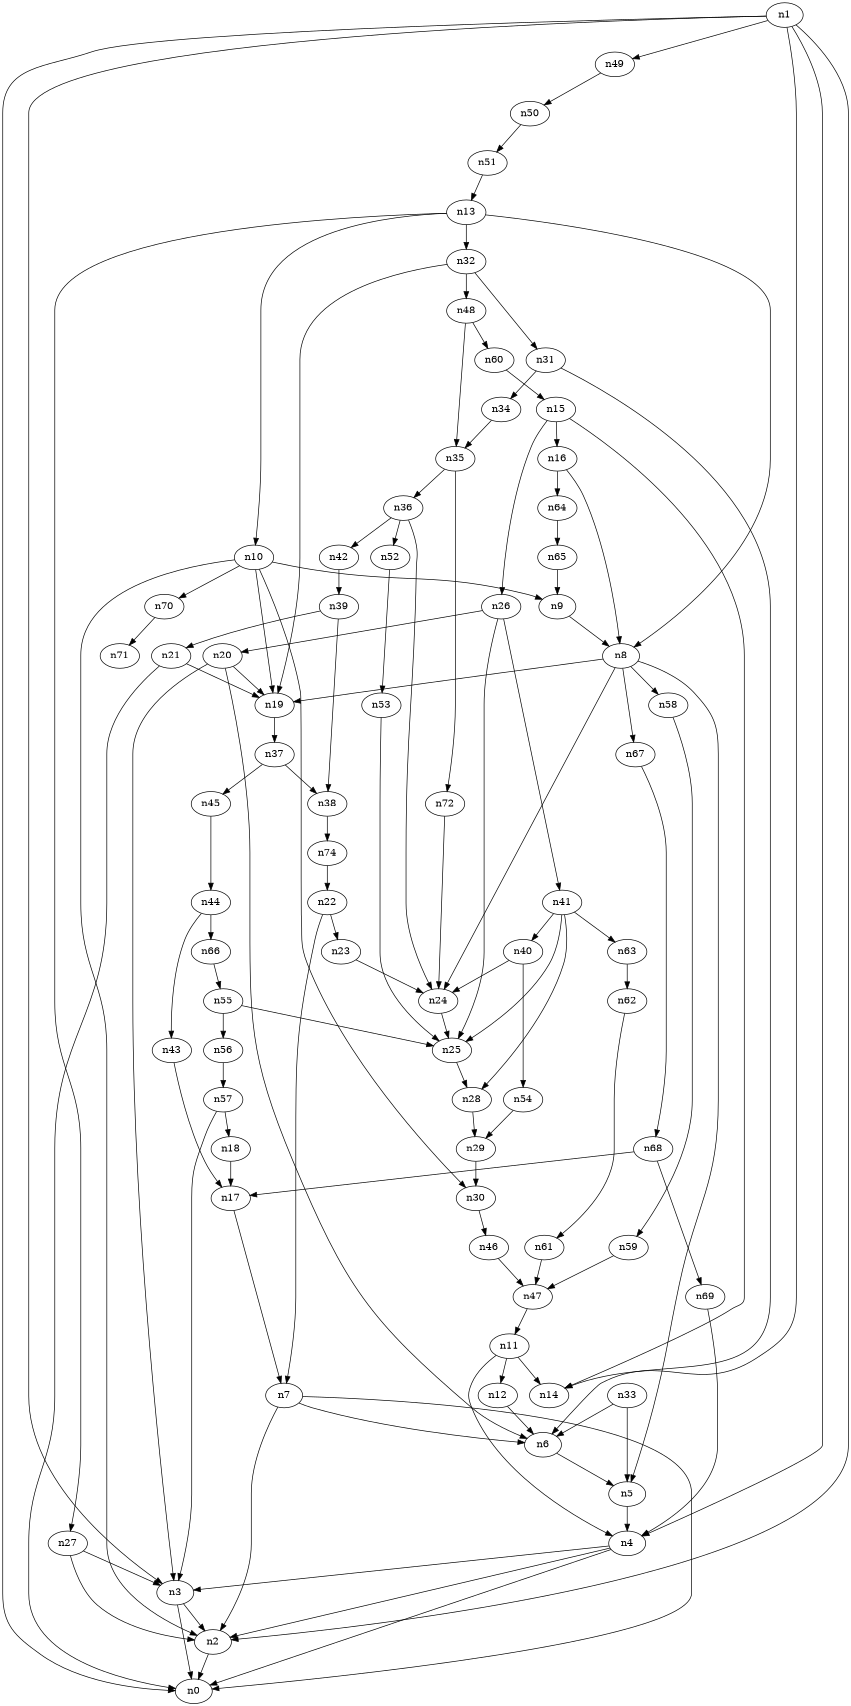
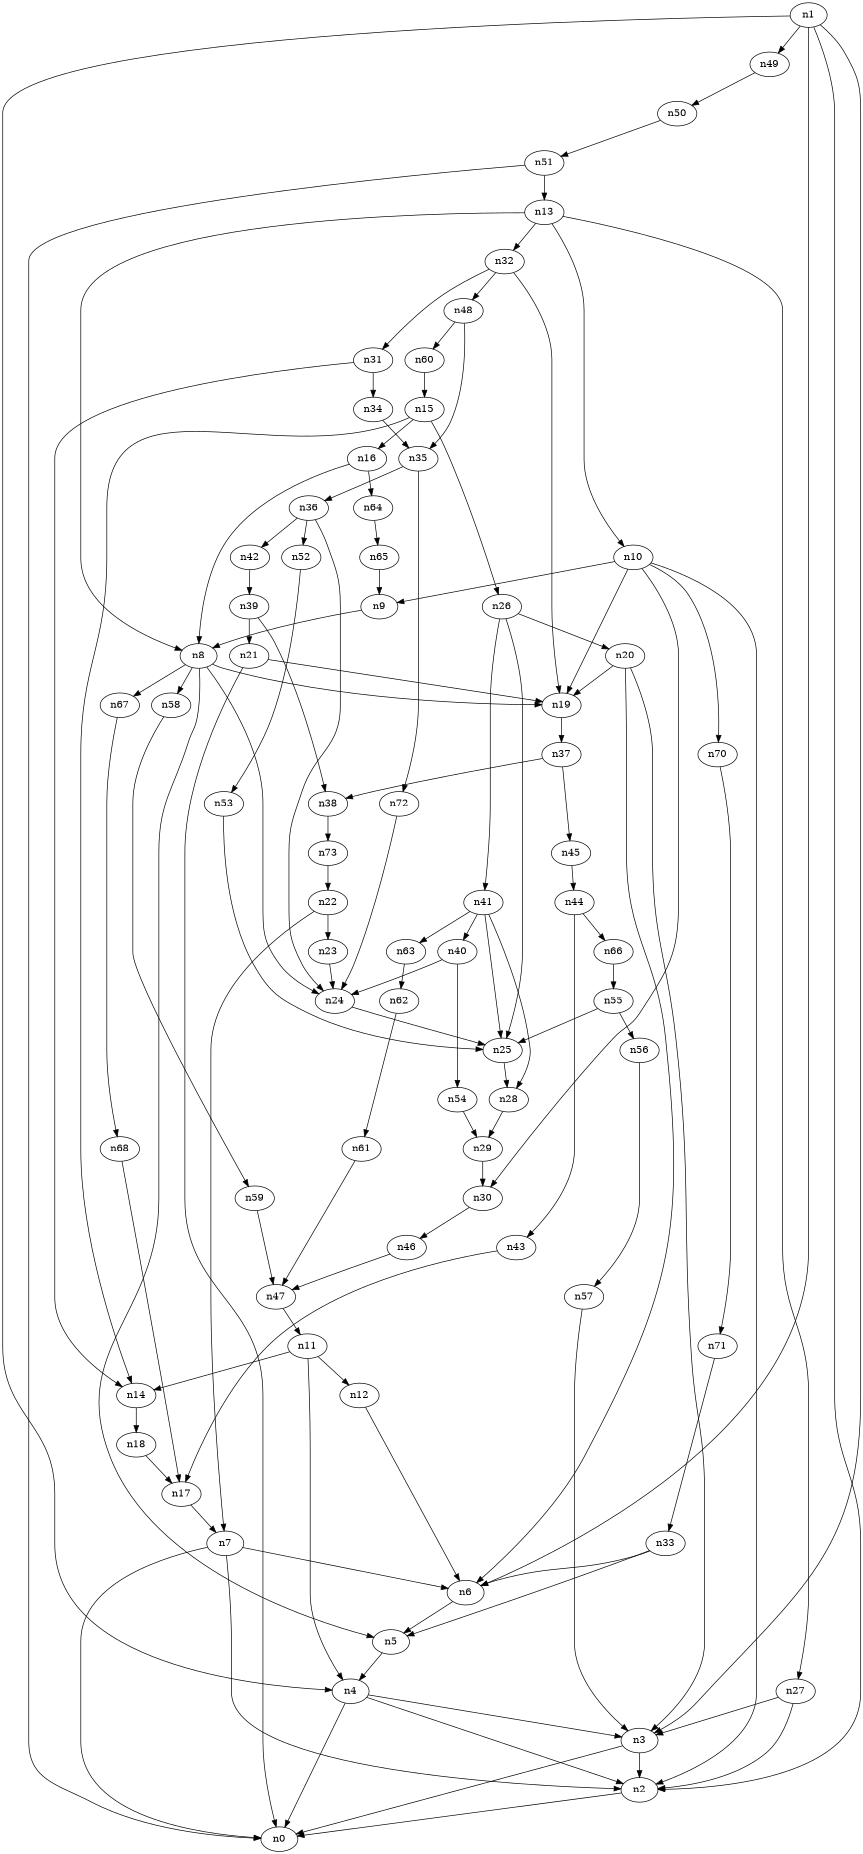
  digraph {
    n1
    n0
    n2
    n3
    n4
    n6
    n49
    n5
    n50
    n51
    n7
    n8
    n19
    n24
    n58
    n67
    n37
    n25
    n59
    n68
    n38
    n45
    n28
    n47
    n17
-   n69
    n9
    n10
    n30
    n70
    n46
    n71
    n33
    n11
    n12
    n14
    n18
    n13
    n27
    n32
    n31
    n48
    n34
    n35
    n60
    n15
    n16
    n26
    n64
    n20
    n41
    n65
    n40
    n63
-   n73 [label=n74]
+   n73
    n44
    n21
    n22
    n23
    n29
    n54
    n62
    n36
    n72
    n42
    n52
    n39
    n53
    n43
    n66
    n61
    n55
    n56
    n57
-   n1 -> n0
+   n51 -> n0
    n1 -> n2
    n1 -> n3
    n1 -> n4
    n1 -> n6
    n1 -> n49
    n2 -> n0
    n3 -> n0
    n3 -> n2
    n4 -> n0
    n4 -> n2
    n4 -> n3
    n6 -> n5
    n49 -> n50
    n5 -> n4
    n50 -> n51
    n51 -> n13
    n7 -> n0
    n7 -> n2
    n7 -> n6
    n8 -> n5
    n8 -> n19
    n8 -> n24
    n8 -> n58
    n8 -> n67
    n19 -> n37
    n24 -> n25
    n58 -> n59
    n67 -> n68
    n37 -> n38
    n37 -> n45
    n25 -> n28
    n59 -> n47
    n68 -> n17
-   n68 -> n69
    n38 -> n73
    n45 -> n44
    n28 -> n29
    n47 -> n11
    n17 -> n7
-   n69 -> n4
    n9 -> n8
    n10 -> n2
    n10 -> n19
    n10 -> n9
    n10 -> n30
    n10 -> n70
    n30 -> n46
    n70 -> n71
    n46 -> n47
+   n71 -> n33
    n33 -> n6
    n33 -> n5
    n11 -> n4
    n11 -> n12
    n11 -> n14
    n12 -> n6
-   n57 -> n18
+   n14 -> n18
    n18 -> n17
    n13 -> n8
    n13 -> n10
    n13 -> n27
    n13 -> n32
    n27 -> n2
    n27 -> n3
    n32 -> n19
    n32 -> n31
    n32 -> n48
    n31 -> n14
    n31 -> n34
    n48 -> n35
    n48 -> n60
    n34 -> n35
    n35 -> n36
    n35 -> n72
    n60 -> n15
    n15 -> n14
    n15 -> n16
    n15 -> n26
    n16 -> n8
    n16 -> n64
    n26 -> n25
    n26 -> n20
    n26 -> n41
    n64 -> n65
    n20 -> n3
    n20 -> n6
    n20 -> n19
    n41 -> n25
    n41 -> n28
    n41 -> n40
    n41 -> n63
    n65 -> n9
    n40 -> n24
    n40 -> n54
    n63 -> n62
    n73 -> n22
    n44 -> n43
    n44 -> n66
    n21 -> n0
    n21 -> n19
    n22 -> n7
    n22 -> n23
    n23 -> n24
    n29 -> n30
    n54 -> n29
    n62 -> n61
    n36 -> n24
    n36 -> n42
    n36 -> n52
    n72 -> n24
    n42 -> n39
    n52 -> n53
    n39 -> n38
    n39 -> n21
    n53 -> n25
    n43 -> n17
    n66 -> n55
    n61 -> n47
    n55 -> n25
    n55 -> n56
    n56 -> n57
    n57 -> n3
  }
